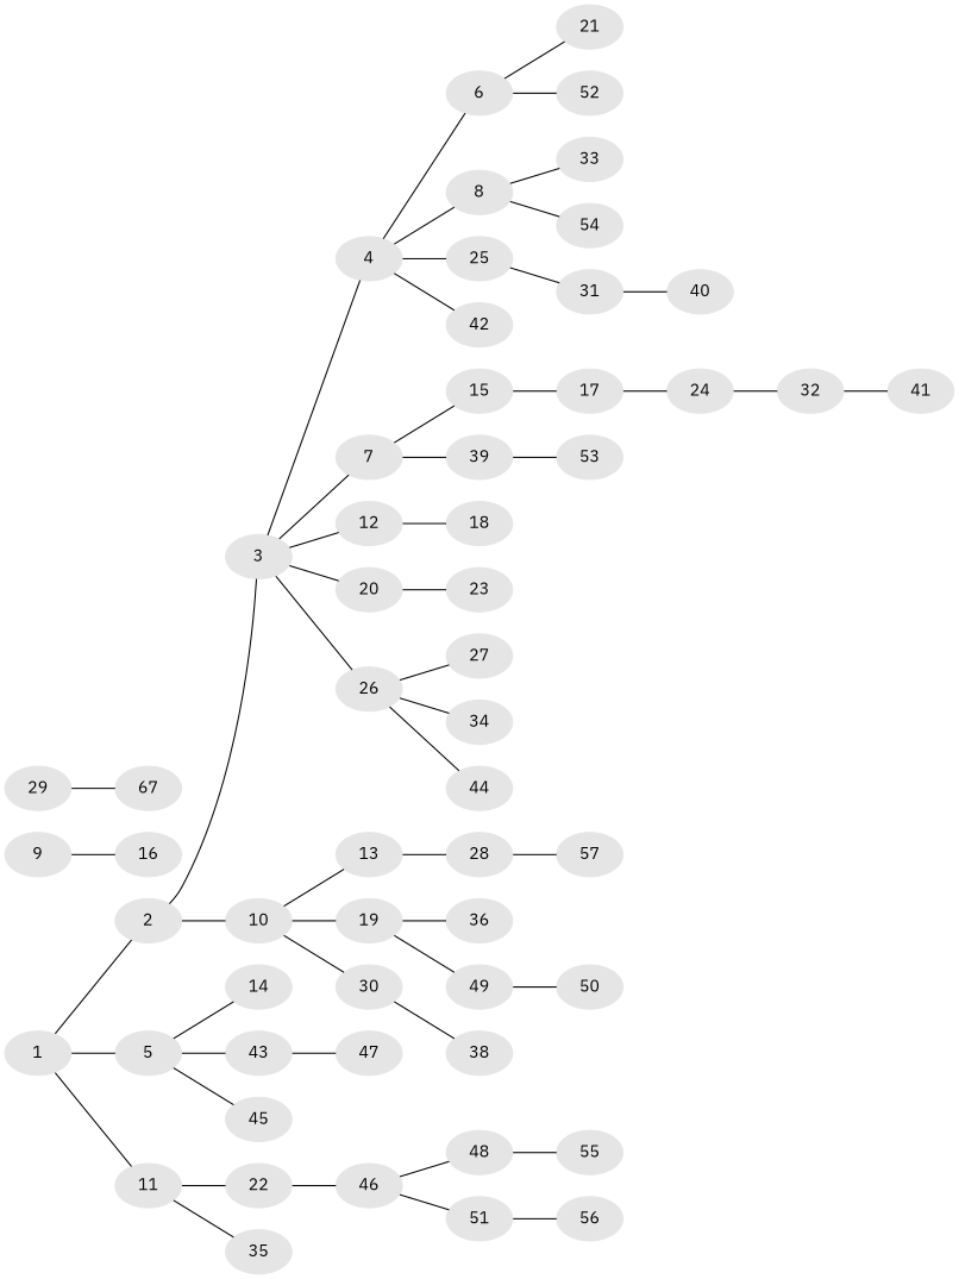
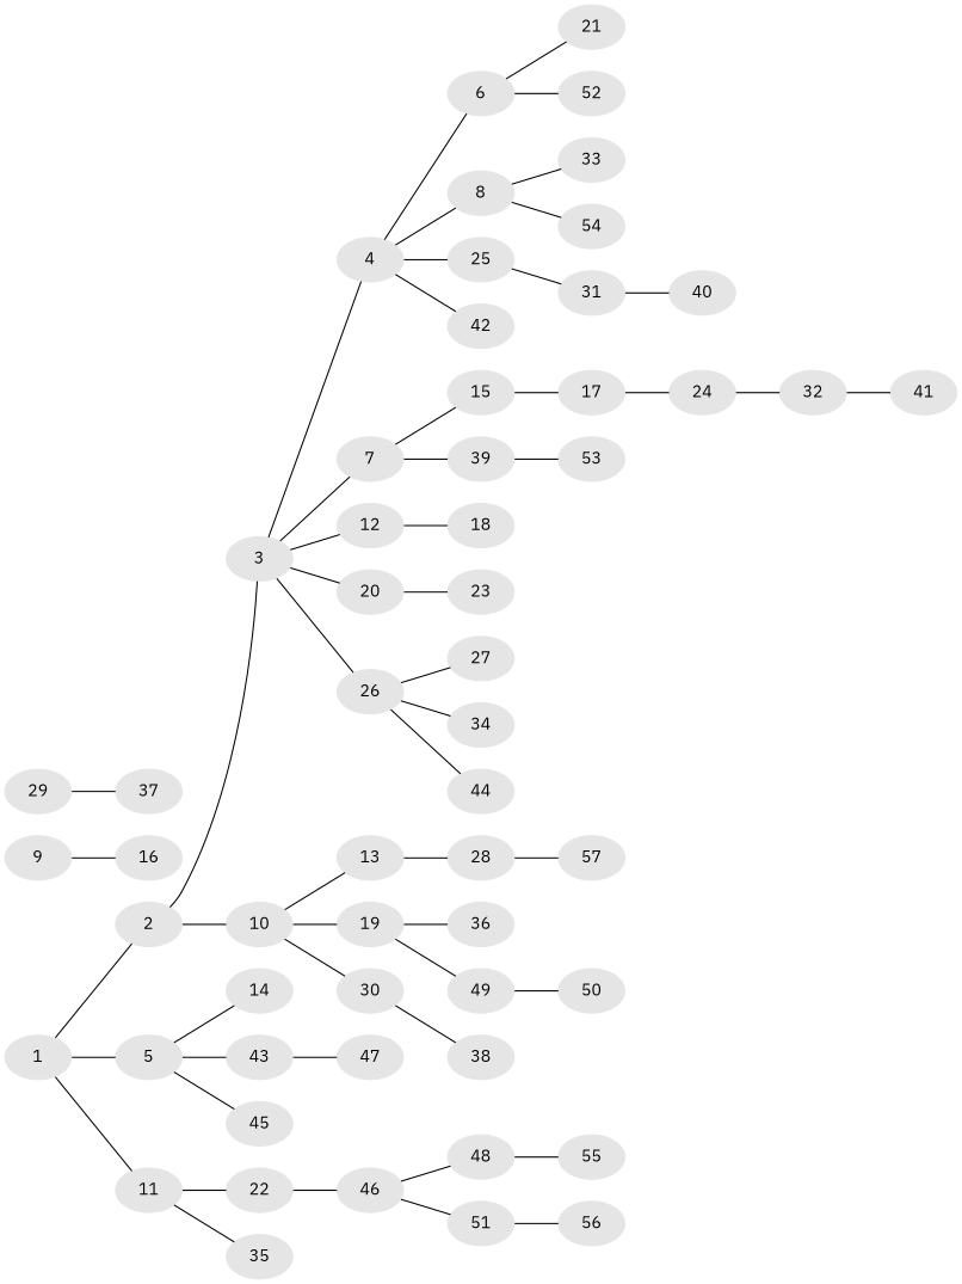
  graph {
    fontname="IBM Plex Sans"
    rankdir=LR
    node [color=gray90 fontname="IBM Plex Sans" style=filled]
    edge [fontname="IBM Plex Sans"]
    1
    2
    5
    11
    3
    10
    14
    43
    45
    22
    35
    4
    7
    12
    20
    26
    13
    19
    30
    6
    8
    25
    42
    15
    39
    18
    23
    27
    34
    44
    21
    52
    33
    54
    31
    47
    17
    53
    9
    16
    28
    36
    49
    38
    46
    57
    24
    32
    29
-   37 [label=67]
+   37
    50
    48
    51
    41
    40
    55
    56
    1 -- 2
    1 -- 5
    1 -- 11
    2 -- 3
    2 -- 10
    5 -- 14
    5 -- 43
    5 -- 45
    11 -- 22
    11 -- 35
    3 -- 4
    3 -- 7
    3 -- 12
    3 -- 20
    3 -- 26
    10 -- 13
    10 -- 19
    10 -- 30
    43 -- 47
    22 -- 46
    4 -- 6
    4 -- 8
    4 -- 25
    4 -- 42
    7 -- 15
    7 -- 39
    12 -- 18
    20 -- 23
    26 -- 27
    26 -- 34
    26 -- 44
    13 -- 28
    19 -- 36
    19 -- 49
    30 -- 38
    6 -- 21
    6 -- 52
    8 -- 33
    8 -- 54
    25 -- 31
    15 -- 17
    39 -- 53
    31 -- 40
    17 -- 24
    9 -- 16
    28 -- 57
    49 -- 50
    46 -- 48
    46 -- 51
    24 -- 32
    32 -- 41
    29 -- 37
    48 -- 55
    51 -- 56
  }
